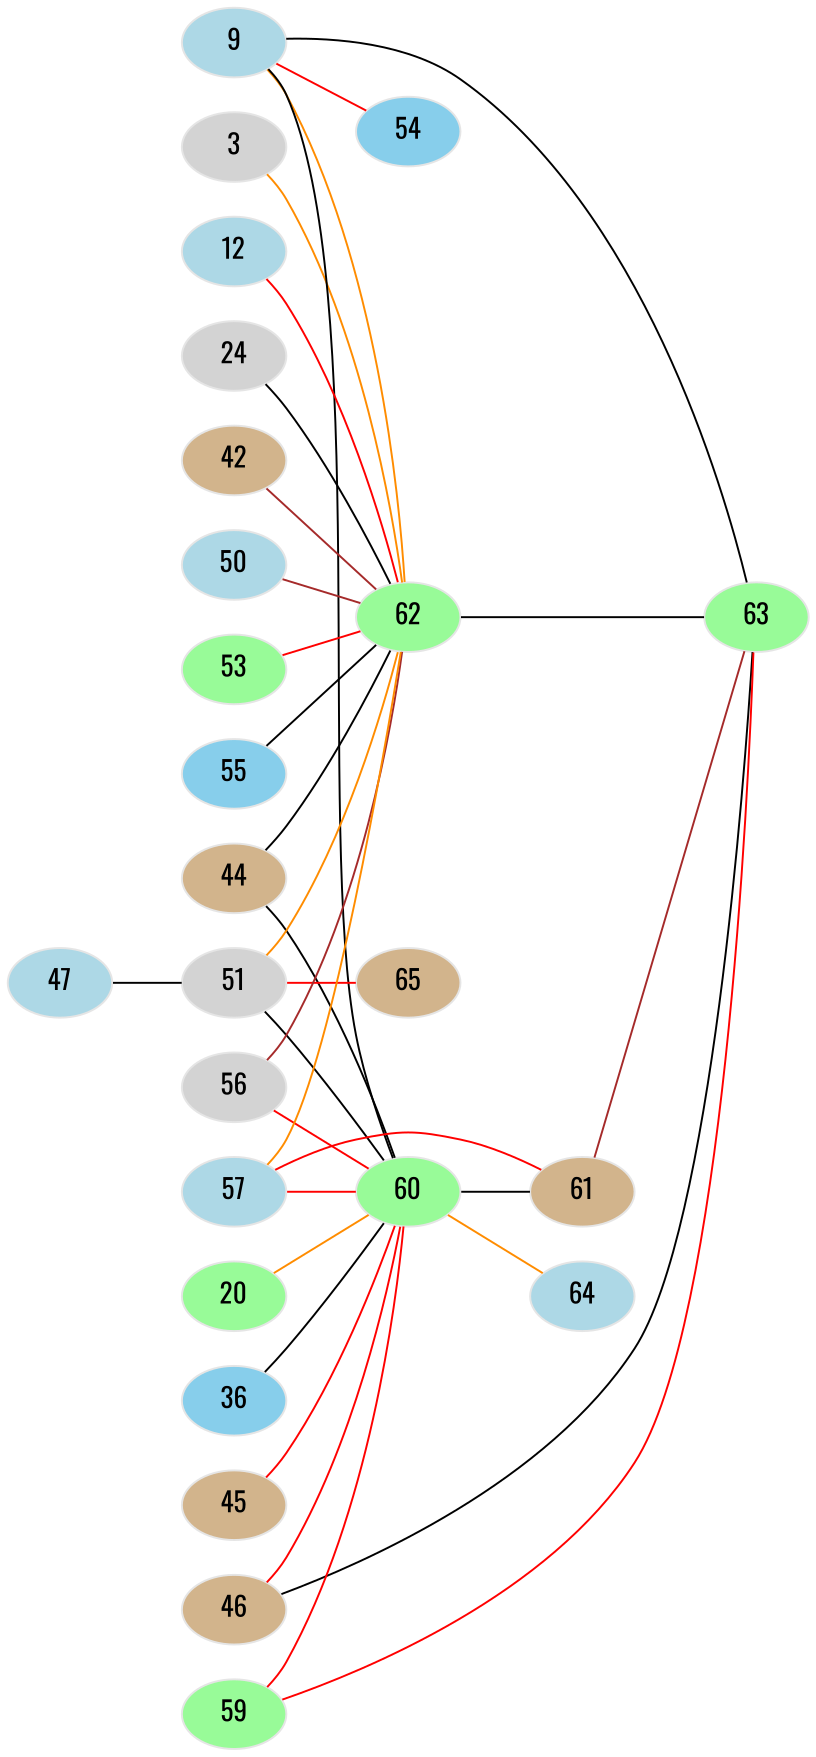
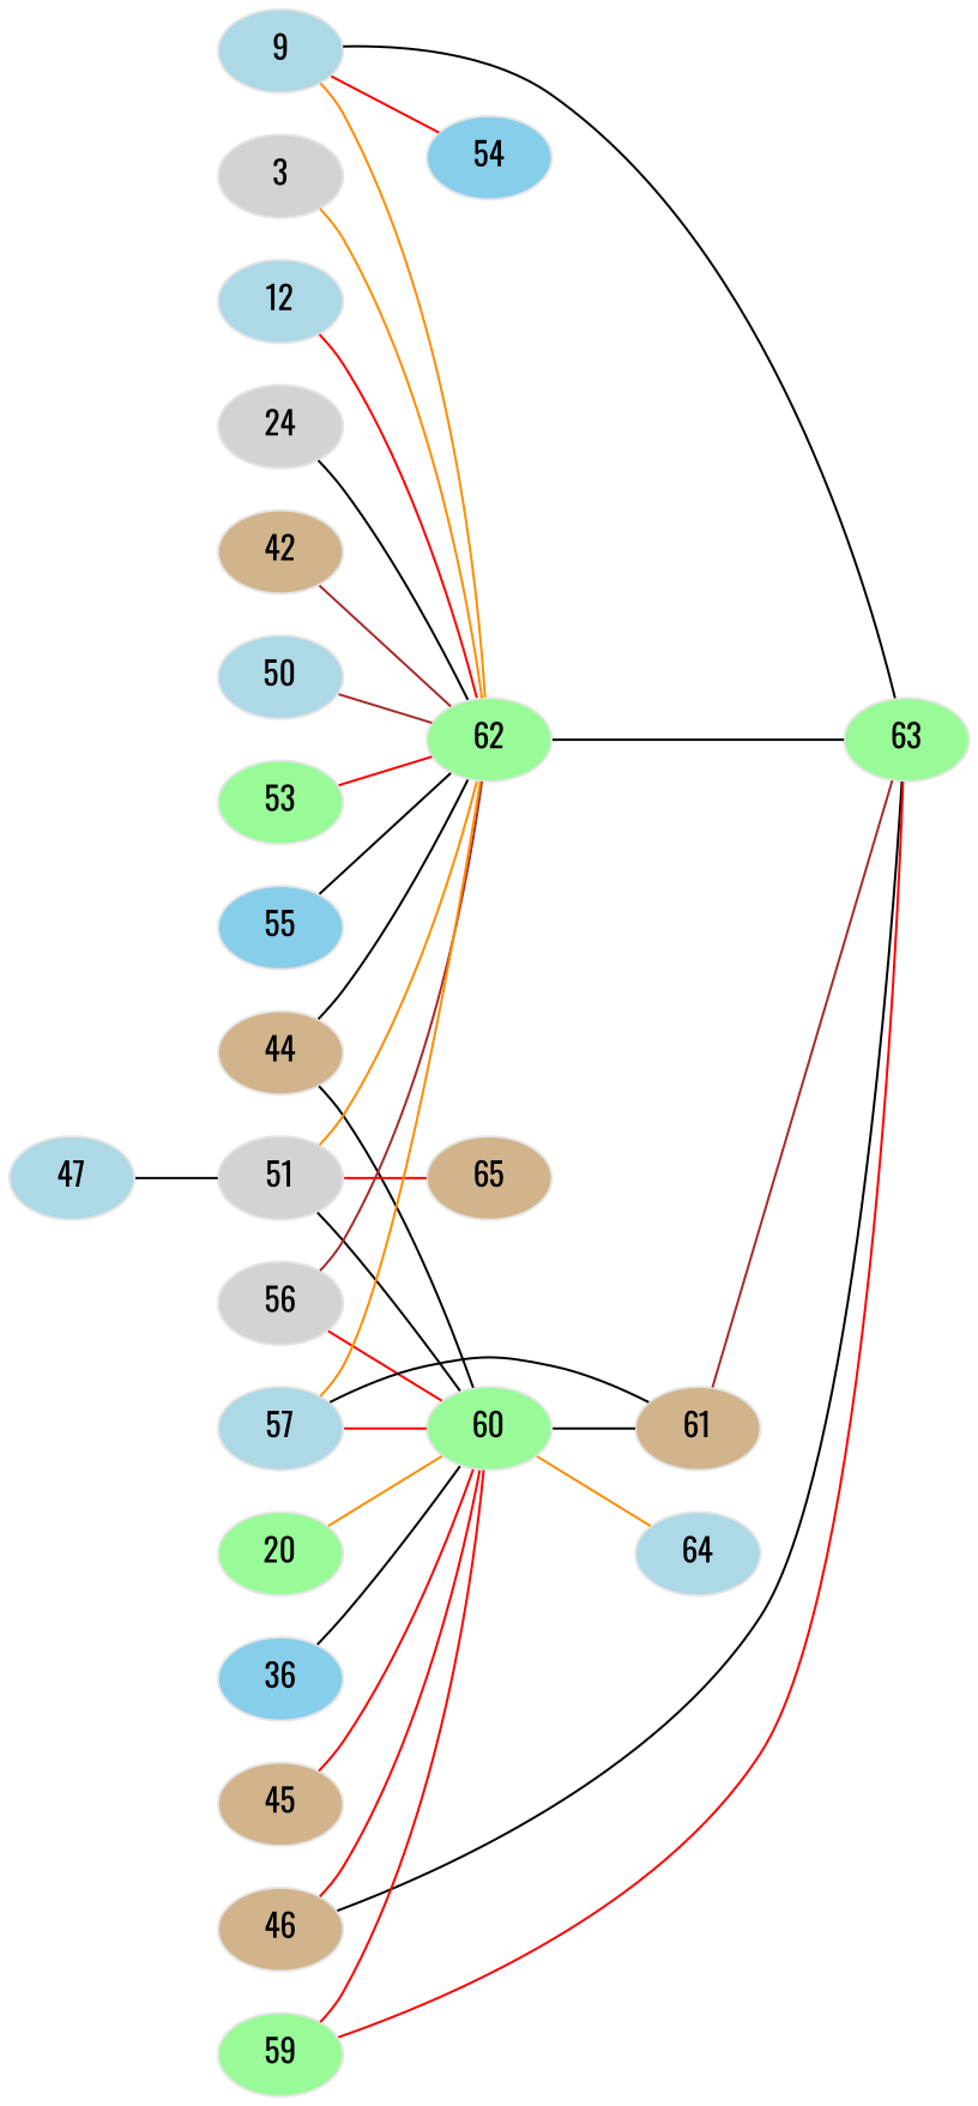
  graph {
    fontname=Oswald
    rankdir=LR
    node [color=gray90 fillcolor=palegreen fontname=Oswald style=filled]
    edge [color=black fontname=Oswald]
    62 [super="+2+6+28"]
    63 [super="+10+48+32+40"]
    3 [fillcolor=lightgrey]
    9 [fillcolor=lightblue super="+5"]
    54 [fillcolor=skyblue]
    60 [super="+31+49+58+23"]
    61 [fillcolor=tan super="+34"]
    64 [fillcolor=lightblue]
    12 [fillcolor=lightblue]
    20
    24 [fillcolor=lightgrey]
    36 [fillcolor=skyblue]
    42 [fillcolor=tan]
    44 [fillcolor=tan super="+7"]
    45 [fillcolor=tan]
    46 [fillcolor=tan super="+43"]
    51 [fillcolor=lightgrey super="+33+4"]
    65 [fillcolor=tan]
    47 [fillcolor=lightblue]
    50 [fillcolor=lightblue super="+8+11+13+26"]
    53 [super="+29"]
    55 [fillcolor=skyblue]
    56 [fillcolor=lightgrey super="+37+15"]
    57 [fillcolor=lightblue super="+52+18+35"]
    59
    62 -- 63 [weight=3]
    3 -- 62 [color=darkorange]
    9 -- 62 [color=darkorange weight=4]
    9 -- 63
    9 -- 54 [color=red]
-   9 -- 60
    60 -- 61 [weight=4]
    60 -- 64 [color=darkorange]
    61 -- 63 [color=brown]
    12 -- 62 [color=red]
    20 -- 60 [color=darkorange]
    24 -- 62
    36 -- 60
    42 -- 62 [color=brown]
    44 -- 62
    44 -- 60
    45 -- 60 [color=red weight=2]
    46 -- 63
    46 -- 60 [color=red]
    51 -- 62 [color=darkorange weight=2]
    51 -- 60 [weight=3]
    51 -- 65 [color=red]
    47 -- 51
    50 -- 62 [color=brown]
    53 -- 62 [color=red]
    55 -- 62
    56 -- 62 [color=brown]
    56 -- 60 [color=red weight=2]
    57 -- 62 [color=darkorange]
    57 -- 60 [color=red weight=2]
-   57 -- 61 [color=red]
+   57 -- 61
    59 -- 63 [color=red]
    59 -- 60 [color=red]
  }
